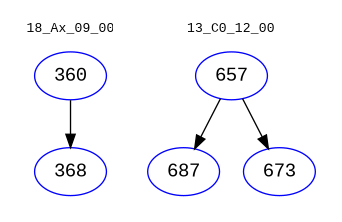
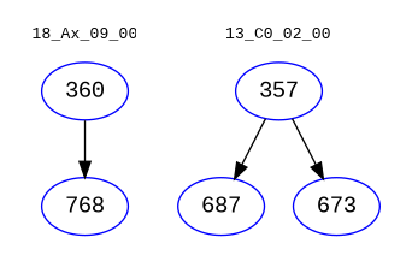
  digraph {
    fontname="Liberation Mono"
    node [color=blue fontname="Liberation Mono"]
    edge [color=black fontname="Liberation Mono"]
    n1 [label=360]
-   n2 [label=368]
-   n3 [label=657]
+   n2 [label=768]
+   n3 [label=357]
    n4 [label=687]
    n5 [label=673]
    subgraph cluster_1 {
      color=white
      fontsize=10
      label="18_Ax_09_00"
      n1
      n2
    }
    subgraph cluster_2 {
      color=white
      fontsize=10
-     label="13_C0_12_00"
+     label="13_C0_02_00"
      n3
      n4
      n5
    }
    n1 -> n2
    n3 -> n4
    n3 -> n5
  }
